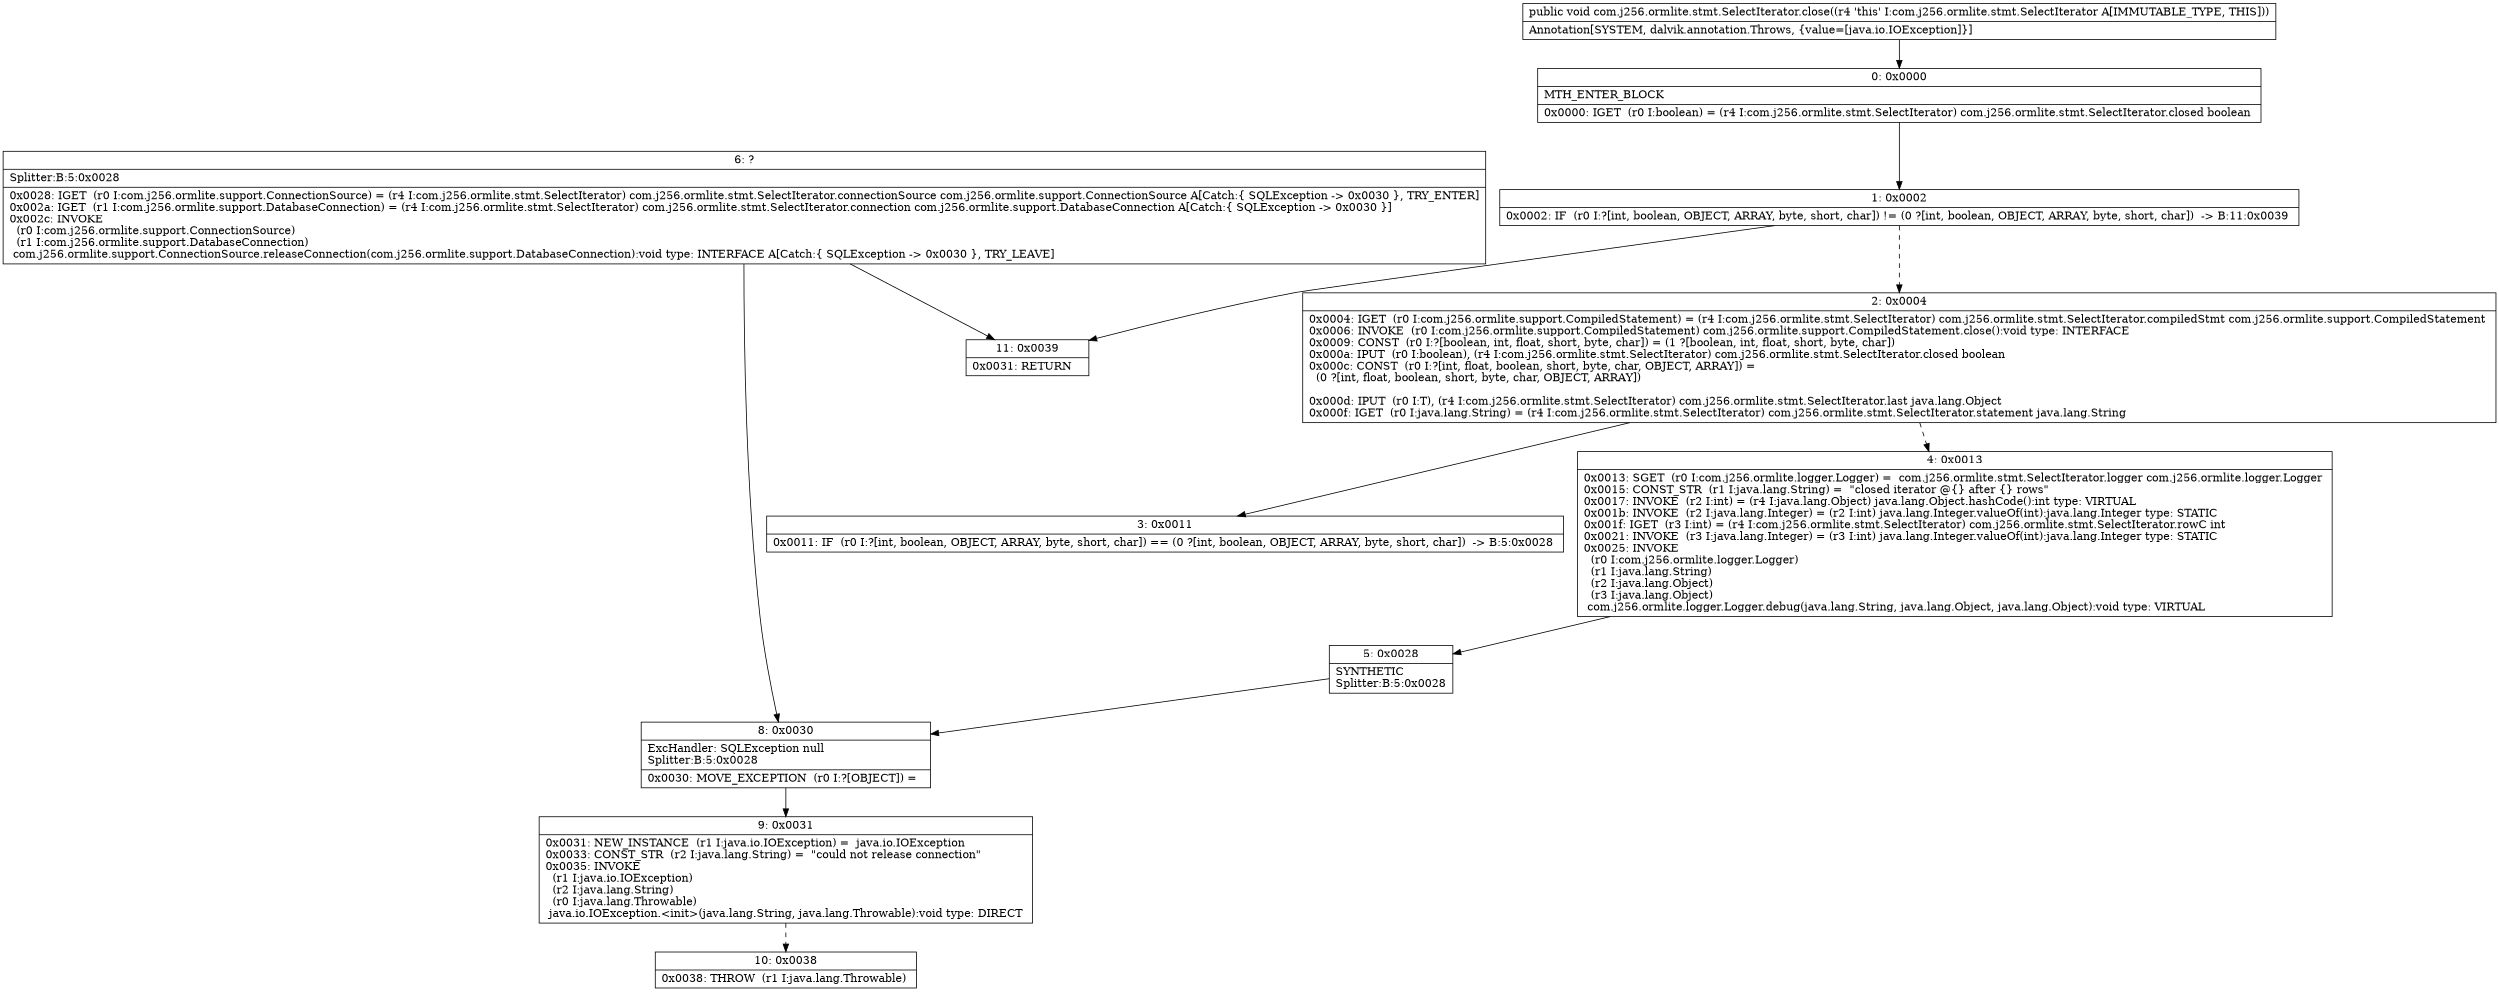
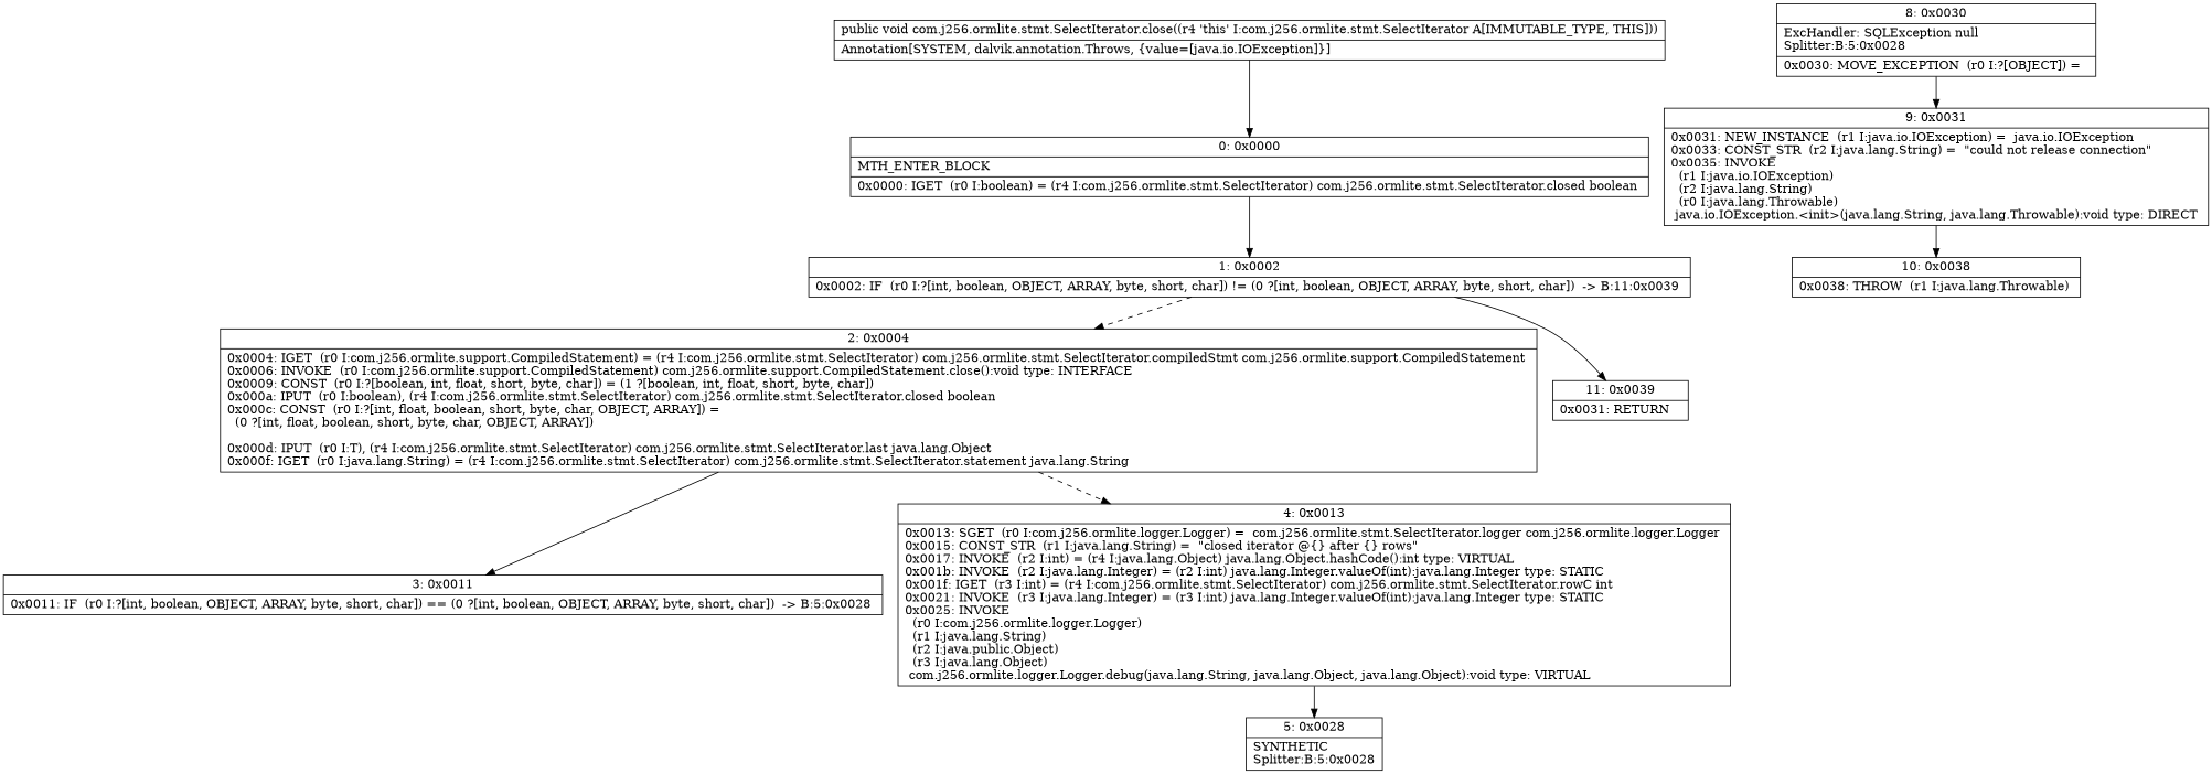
  digraph {
    node [shape=record]
    n1 [label="{0\:\ 0x0000|MTH_ENTER_BLOCK\l|0x0000: IGET  (r0 I:boolean) = (r4 I:com.j256.ormlite.stmt.SelectIterator) com.j256.ormlite.stmt.SelectIterator.closed boolean \l}"]
    n2 [label="{1\:\ 0x0002|0x0002: IF  (r0 I:?[int, boolean, OBJECT, ARRAY, byte, short, char]) != (0 ?[int, boolean, OBJECT, ARRAY, byte, short, char])  \-\> B:11:0x0039 \l}"]
    n3 [label="{2\:\ 0x0004|0x0004: IGET  (r0 I:com.j256.ormlite.support.CompiledStatement) = (r4 I:com.j256.ormlite.stmt.SelectIterator) com.j256.ormlite.stmt.SelectIterator.compiledStmt com.j256.ormlite.support.CompiledStatement \l0x0006: INVOKE  (r0 I:com.j256.ormlite.support.CompiledStatement) com.j256.ormlite.support.CompiledStatement.close():void type: INTERFACE \l0x0009: CONST  (r0 I:?[boolean, int, float, short, byte, char]) = (1 ?[boolean, int, float, short, byte, char]) \l0x000a: IPUT  (r0 I:boolean), (r4 I:com.j256.ormlite.stmt.SelectIterator) com.j256.ormlite.stmt.SelectIterator.closed boolean \l0x000c: CONST  (r0 I:?[int, float, boolean, short, byte, char, OBJECT, ARRAY]) = \l  (0 ?[int, float, boolean, short, byte, char, OBJECT, ARRAY])\l \l0x000d: IPUT  (r0 I:T), (r4 I:com.j256.ormlite.stmt.SelectIterator) com.j256.ormlite.stmt.SelectIterator.last java.lang.Object \l0x000f: IGET  (r0 I:java.lang.String) = (r4 I:com.j256.ormlite.stmt.SelectIterator) com.j256.ormlite.stmt.SelectIterator.statement java.lang.String \l}"]
    n4 [label="{11\:\ 0x0039|0x0031: RETURN   \l}"]
    n5 [label="{3\:\ 0x0011|0x0011: IF  (r0 I:?[int, boolean, OBJECT, ARRAY, byte, short, char]) == (0 ?[int, boolean, OBJECT, ARRAY, byte, short, char])  \-\> B:5:0x0028 \l}"]
-   n6 [label="{4\:\ 0x0013|0x0013: SGET  (r0 I:com.j256.ormlite.logger.Logger) =  com.j256.ormlite.stmt.SelectIterator.logger com.j256.ormlite.logger.Logger \l0x0015: CONST_STR  (r1 I:java.lang.String) =  \"closed iterator @\{\} after \{\} rows\" \l0x0017: INVOKE  (r2 I:int) = (r4 I:java.lang.Object) java.lang.Object.hashCode():int type: VIRTUAL \l0x001b: INVOKE  (r2 I:java.lang.Integer) = (r2 I:int) java.lang.Integer.valueOf(int):java.lang.Integer type: STATIC \l0x001f: IGET  (r3 I:int) = (r4 I:com.j256.ormlite.stmt.SelectIterator) com.j256.ormlite.stmt.SelectIterator.rowC int \l0x0021: INVOKE  (r3 I:java.lang.Integer) = (r3 I:int) java.lang.Integer.valueOf(int):java.lang.Integer type: STATIC \l0x0025: INVOKE  \l  (r0 I:com.j256.ormlite.logger.Logger)\l  (r1 I:java.lang.String)\l  (r2 I:java.lang.Object)\l  (r3 I:java.lang.Object)\l com.j256.ormlite.logger.Logger.debug(java.lang.String, java.lang.Object, java.lang.Object):void type: VIRTUAL \l}"]
+   n6 [label="{4\:\ 0x0013|0x0013: SGET  (r0 I:com.j256.ormlite.logger.Logger) =  com.j256.ormlite.stmt.SelectIterator.logger com.j256.ormlite.logger.Logger \l0x0015: CONST_STR  (r1 I:java.lang.String) =  \"closed iterator @\{\} after \{\} rows\" \l0x0017: INVOKE  (r2 I:int) = (r4 I:java.lang.Object) java.lang.Object.hashCode():int type: VIRTUAL \l0x001b: INVOKE  (r2 I:java.lang.Integer) = (r2 I:int) java.lang.Integer.valueOf(int):java.lang.Integer type: STATIC \l0x001f: IGET  (r3 I:int) = (r4 I:com.j256.ormlite.stmt.SelectIterator) com.j256.ormlite.stmt.SelectIterator.rowC int \l0x0021: INVOKE  (r3 I:java.lang.Integer) = (r3 I:int) java.lang.Integer.valueOf(int):java.lang.Integer type: STATIC \l0x0025: INVOKE  \l  (r0 I:com.j256.ormlite.logger.Logger)\l  (r1 I:java.lang.String)\l  (r2 I:java.public.Object)\l  (r3 I:java.lang.Object)\l com.j256.ormlite.logger.Logger.debug(java.lang.String, java.lang.Object, java.lang.Object):void type: VIRTUAL \l}"]
    n7 [label="{5\:\ 0x0028|SYNTHETIC\lSplitter:B:5:0x0028\l}"]
    n8 [label="{8\:\ 0x0030|ExcHandler: SQLException null\lSplitter:B:5:0x0028\l|0x0030: MOVE_EXCEPTION  (r0 I:?[OBJECT]) =  \l}"]
-   n9 [label="{6\:\ ?|Splitter:B:5:0x0028\l|0x0028: IGET  (r0 I:com.j256.ormlite.support.ConnectionSource) = (r4 I:com.j256.ormlite.stmt.SelectIterator) com.j256.ormlite.stmt.SelectIterator.connectionSource com.j256.ormlite.support.ConnectionSource A[Catch:\{ SQLException \-\> 0x0030 \}, TRY_ENTER]\l0x002a: IGET  (r1 I:com.j256.ormlite.support.DatabaseConnection) = (r4 I:com.j256.ormlite.stmt.SelectIterator) com.j256.ormlite.stmt.SelectIterator.connection com.j256.ormlite.support.DatabaseConnection A[Catch:\{ SQLException \-\> 0x0030 \}]\l0x002c: INVOKE  \l  (r0 I:com.j256.ormlite.support.ConnectionSource)\l  (r1 I:com.j256.ormlite.support.DatabaseConnection)\l com.j256.ormlite.support.ConnectionSource.releaseConnection(com.j256.ormlite.support.DatabaseConnection):void type: INTERFACE A[Catch:\{ SQLException \-\> 0x0030 \}, TRY_LEAVE]\l}"]
    n10 [label="{9\:\ 0x0031|0x0031: NEW_INSTANCE  (r1 I:java.io.IOException) =  java.io.IOException \l0x0033: CONST_STR  (r2 I:java.lang.String) =  \"could not release connection\" \l0x0035: INVOKE  \l  (r1 I:java.io.IOException)\l  (r2 I:java.lang.String)\l  (r0 I:java.lang.Throwable)\l java.io.IOException.\<init\>(java.lang.String, java.lang.Throwable):void type: DIRECT \l}"]
    n11 [label="{10\:\ 0x0038|0x0038: THROW  (r1 I:java.lang.Throwable) \l}"]
    n12 [label="{public void com.j256.ormlite.stmt.SelectIterator.close((r4 'this' I:com.j256.ormlite.stmt.SelectIterator A[IMMUTABLE_TYPE, THIS]))  | Annotation[SYSTEM, dalvik.annotation.Throws, \{value=[java.io.IOException]\}]\l}"]
    n1 -> n2
    n2 -> n3 [style=dashed]
    n2 -> n4
    n3 -> n5
    n3 -> n6 [style=dashed]
    n6 -> n7
-   n7 -> n8
    n8 -> n10
-   n9 -> n4
-   n9 -> n8
-   n10 -> n11 [style=dashed]
+   n10 -> n11
    n12 -> n1
  }
